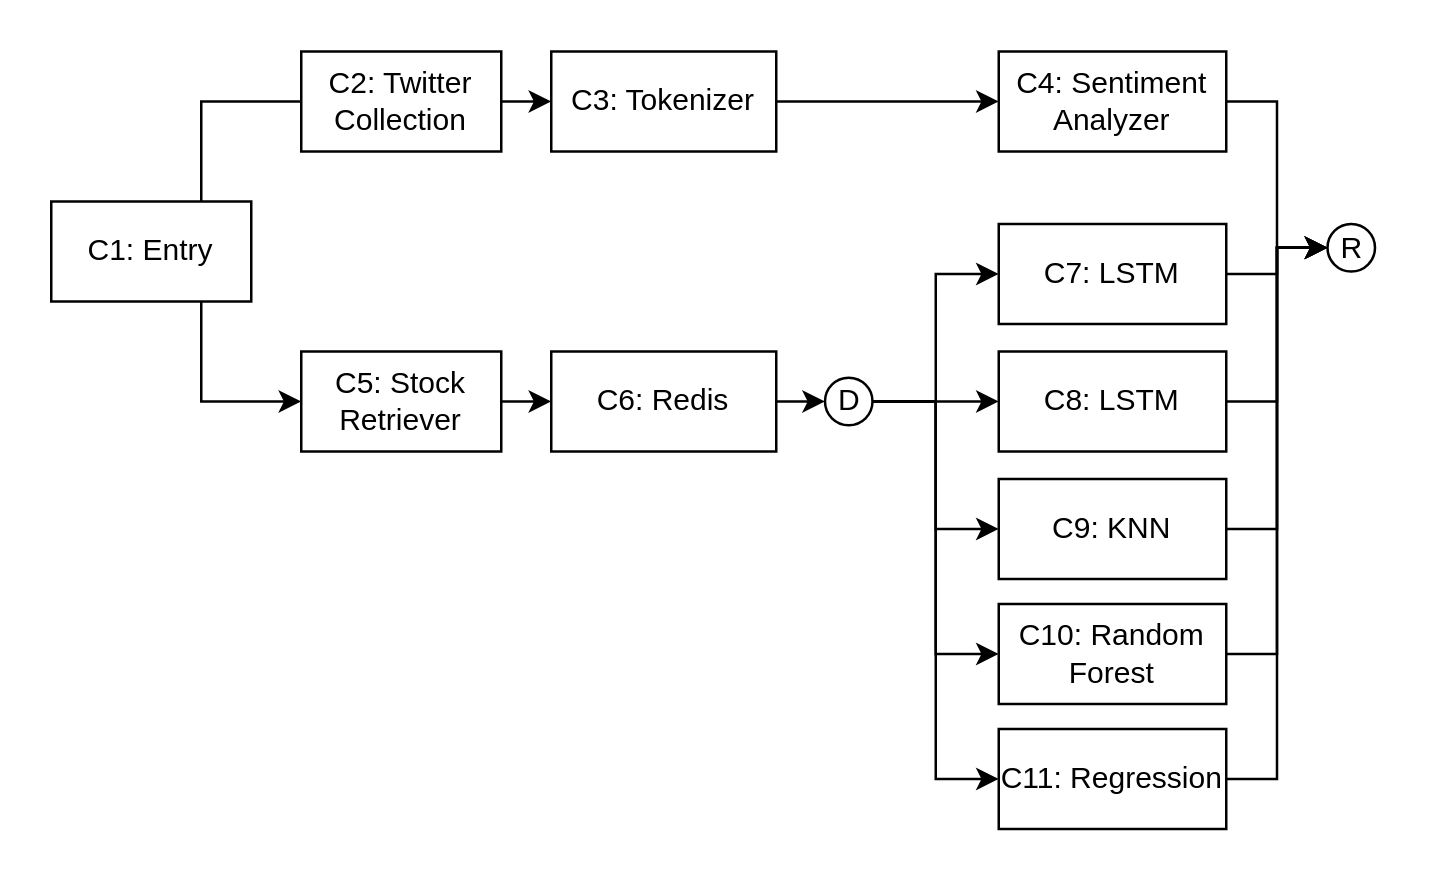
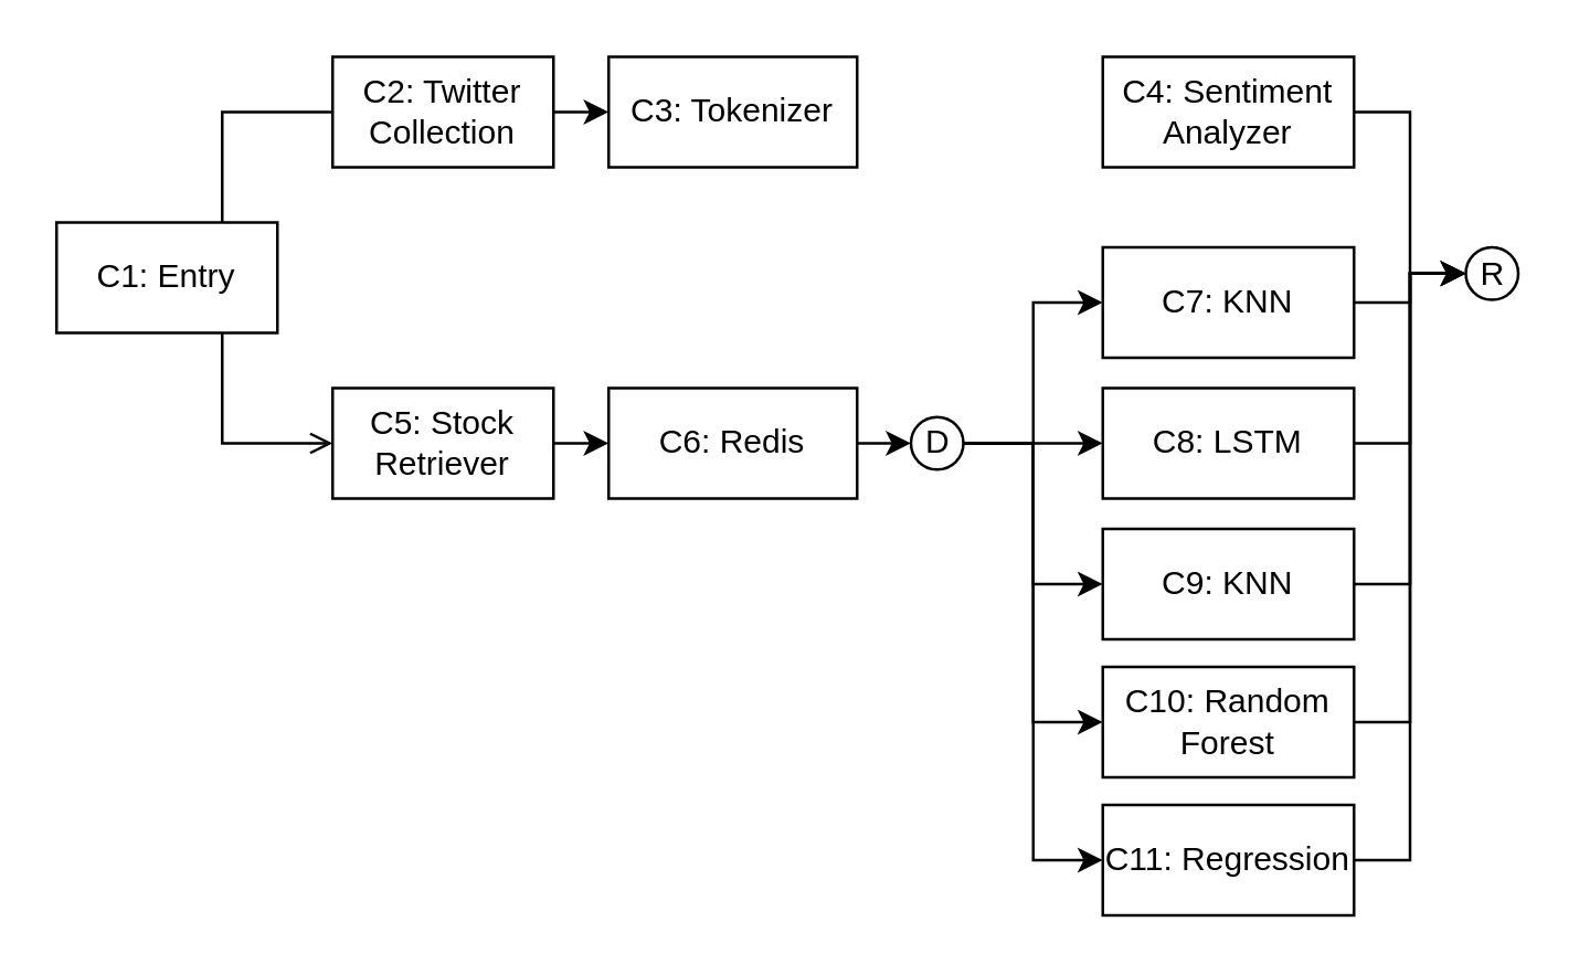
  <mxCell id="0" />
  <mxCell id="1" parent="0" />
- <mxCell id="2" style="edgeStyle=orthogonalEdgeStyle;rounded=0;orthogonalLoop=1;jettySize=auto;html=1;exitX=0.75;exitY=1;exitDx=0;exitDy=0;entryX=0;entryY=0.5;entryDx=0;entryDy=0;" parent="1" source="4" target="12" edge="1"><mxGeometry relative="1" as="geometry" /></mxCell>
+ <mxCell id="2" style="edgeStyle=orthogonalEdgeStyle;rounded=0;orthogonalLoop=1;jettySize=auto;html=1;exitX=0.75;exitY=1;exitDx=0;exitDy=0;entryX=0;entryY=0.5;entryDx=0;entryDy=0;endArrow=open;" parent="1" source="4" target="12" edge="1"><mxGeometry relative="1" as="geometry" /></mxCell>
  <mxCell id="3" style="edgeStyle=orthogonalEdgeStyle;rounded=0;orthogonalLoop=1;jettySize=auto;html=1;exitX=0.75;exitY=0;exitDx=0;exitDy=0;entryX=0;entryY=0.5;entryDx=0;entryDy=0;endArrow=none;" parent="1" source="4" target="8" edge="1"><mxGeometry relative="1" as="geometry" /></mxCell>
  <mxCell id="4" value="C1: Entry" style="rounded=0;whiteSpace=wrap;html=1;" parent="1" vertex="1"><mxGeometry x="20" y="80" width="80" height="40" as="geometry" /></mxCell>
  <mxCell id="5" style="edgeStyle=orthogonalEdgeStyle;rounded=0;orthogonalLoop=1;jettySize=auto;html=1;entryX=0;entryY=0.5;entryDx=0;entryDy=0;" parent="1" source="6" target="31" edge="1"><mxGeometry relative="1" as="geometry" /></mxCell>
  <mxCell id="6" value="C4: Sentiment Analyzer" style="rounded=0;whiteSpace=wrap;html=1;" parent="1" vertex="1"><mxGeometry x="399" y="20" width="91" height="40" as="geometry" /></mxCell>
  <mxCell id="7" style="edgeStyle=orthogonalEdgeStyle;rounded=0;orthogonalLoop=1;jettySize=auto;html=1;exitX=1;exitY=0.5;exitDx=0;exitDy=0;entryX=0;entryY=0.5;entryDx=0;entryDy=0;" parent="1" source="8" target="10" edge="1"><mxGeometry relative="1" as="geometry" /></mxCell>
  <mxCell id="8" value="C2: Twitter Collection" style="rounded=0;whiteSpace=wrap;html=1;" parent="1" vertex="1"><mxGeometry x="120" y="20" width="80" height="40" as="geometry" /></mxCell>
- <mxCell id="9" style="edgeStyle=orthogonalEdgeStyle;rounded=0;orthogonalLoop=1;jettySize=auto;html=1;exitX=1;exitY=0.5;exitDx=0;exitDy=0;entryX=0;entryY=0.5;entryDx=0;entryDy=0;" parent="1" source="10" target="6" edge="1"><mxGeometry relative="1" as="geometry" /></mxCell>
  <mxCell id="10" value="C3: Tokenizer" style="rounded=0;whiteSpace=wrap;html=1;" parent="1" vertex="1"><mxGeometry x="220" y="20" width="90" height="40" as="geometry" /></mxCell>
  <mxCell id="11" style="edgeStyle=orthogonalEdgeStyle;rounded=0;orthogonalLoop=1;jettySize=auto;html=1;exitX=1;exitY=0.5;exitDx=0;exitDy=0;entryX=0;entryY=0.5;entryDx=0;entryDy=0;" parent="1" source="12" target="14" edge="1"><mxGeometry relative="1" as="geometry" /></mxCell>
  <mxCell id="12" value="C5: Stock Retriever" style="rounded=0;whiteSpace=wrap;html=1;" parent="1" vertex="1"><mxGeometry x="120" y="140" width="80" height="40" as="geometry" /></mxCell>
  <mxCell id="13" style="edgeStyle=orthogonalEdgeStyle;rounded=0;orthogonalLoop=1;jettySize=auto;html=1;exitX=1;exitY=0.5;exitDx=0;exitDy=0;entryX=0;entryY=0.5;entryDx=0;entryDy=0;" parent="1" source="14" target="30" edge="1"><mxGeometry relative="1" as="geometry" /></mxCell>
  <mxCell id="14" value="C6: Redis" style="rounded=0;whiteSpace=wrap;html=1;" parent="1" vertex="1"><mxGeometry x="220" y="140" width="90" height="40" as="geometry" /></mxCell>
  <mxCell id="15" style="edgeStyle=orthogonalEdgeStyle;rounded=0;orthogonalLoop=1;jettySize=auto;html=1;entryX=0;entryY=0.5;entryDx=0;entryDy=0;" parent="1" source="16" target="31" edge="1"><mxGeometry relative="1" as="geometry" /></mxCell>
- <mxCell id="16" value="C7: LSTM" style="rounded=0;whiteSpace=wrap;html=1;" parent="1" vertex="1"><mxGeometry x="399" y="89" width="91" height="40" as="geometry" /></mxCell>
+ <mxCell id="16" value="C7: KNN" style="rounded=0;whiteSpace=wrap;html=1;" parent="1" vertex="1"><mxGeometry x="399" y="89" width="91" height="40" as="geometry" /></mxCell>
  <mxCell id="17" style="edgeStyle=orthogonalEdgeStyle;rounded=0;orthogonalLoop=1;jettySize=auto;html=1;entryX=0;entryY=0.5;entryDx=0;entryDy=0;" parent="1" source="18" target="31" edge="1"><mxGeometry relative="1" as="geometry" /></mxCell>
  <mxCell id="18" value="C8: LSTM" style="rounded=0;whiteSpace=wrap;html=1;" parent="1" vertex="1"><mxGeometry x="399" y="140" width="91" height="40" as="geometry" /></mxCell>
  <mxCell id="19" style="edgeStyle=orthogonalEdgeStyle;rounded=0;orthogonalLoop=1;jettySize=auto;html=1;entryX=0;entryY=0.5;entryDx=0;entryDy=0;" parent="1" source="20" target="31" edge="1"><mxGeometry relative="1" as="geometry" /></mxCell>
  <mxCell id="20" value="C10: Random Forest" style="rounded=0;whiteSpace=wrap;html=1;" parent="1" vertex="1"><mxGeometry x="399" y="241" width="91" height="40" as="geometry" /></mxCell>
  <mxCell id="21" style="edgeStyle=orthogonalEdgeStyle;rounded=0;orthogonalLoop=1;jettySize=auto;html=1;entryX=0;entryY=0.5;entryDx=0;entryDy=0;" parent="1" source="22" target="31" edge="1"><mxGeometry relative="1" as="geometry" /></mxCell>
  <mxCell id="22" value="C11: Regression" style="rounded=0;whiteSpace=wrap;html=1;" parent="1" vertex="1"><mxGeometry x="399" y="291" width="91" height="40" as="geometry" /></mxCell>
  <mxCell id="23" style="edgeStyle=orthogonalEdgeStyle;rounded=0;orthogonalLoop=1;jettySize=auto;html=1;entryX=0;entryY=0.5;entryDx=0;entryDy=0;" parent="1" source="24" target="31" edge="1"><mxGeometry relative="1" as="geometry" /></mxCell>
  <mxCell id="24" value="C9: KNN" style="rounded=0;whiteSpace=wrap;html=1;" parent="1" vertex="1"><mxGeometry x="399" y="191" width="91" height="40" as="geometry" /></mxCell>
  <mxCell id="25" style="edgeStyle=orthogonalEdgeStyle;rounded=0;orthogonalLoop=1;jettySize=auto;html=1;exitX=1;exitY=0.5;exitDx=0;exitDy=0;entryX=0;entryY=0.5;entryDx=0;entryDy=0;" parent="1" source="30" target="16" edge="1"><mxGeometry relative="1" as="geometry" /></mxCell>
  <mxCell id="26" style="edgeStyle=orthogonalEdgeStyle;rounded=0;orthogonalLoop=1;jettySize=auto;html=1;exitX=1;exitY=0.5;exitDx=0;exitDy=0;entryX=0;entryY=0.5;entryDx=0;entryDy=0;" parent="1" source="30" target="18" edge="1"><mxGeometry relative="1" as="geometry" /></mxCell>
  <mxCell id="27" style="edgeStyle=orthogonalEdgeStyle;rounded=0;orthogonalLoop=1;jettySize=auto;html=1;entryX=0;entryY=0.5;entryDx=0;entryDy=0;" parent="1" source="30" target="24" edge="1"><mxGeometry relative="1" as="geometry" /></mxCell>
  <mxCell id="28" style="edgeStyle=orthogonalEdgeStyle;rounded=0;orthogonalLoop=1;jettySize=auto;html=1;entryX=0;entryY=0.5;entryDx=0;entryDy=0;" parent="1" source="30" target="20" edge="1"><mxGeometry relative="1" as="geometry" /></mxCell>
  <mxCell id="29" style="edgeStyle=orthogonalEdgeStyle;rounded=0;orthogonalLoop=1;jettySize=auto;html=1;entryX=0;entryY=0.5;entryDx=0;entryDy=0;" parent="1" source="30" target="22" edge="1"><mxGeometry relative="1" as="geometry" /></mxCell>
  <mxCell id="30" value="D" style="ellipse;whiteSpace=wrap;html=1;aspect=fixed;verticalAlign=middle;align=center;" parent="1" vertex="1"><mxGeometry x="329.5" y="150.5" width="19" height="19" as="geometry" /></mxCell>
  <mxCell id="31" value="R" style="ellipse;whiteSpace=wrap;html=1;aspect=fixed;verticalAlign=middle;align=center;" parent="1" vertex="1"><mxGeometry x="530.5" y="89" width="19" height="19" as="geometry" /></mxCell>
